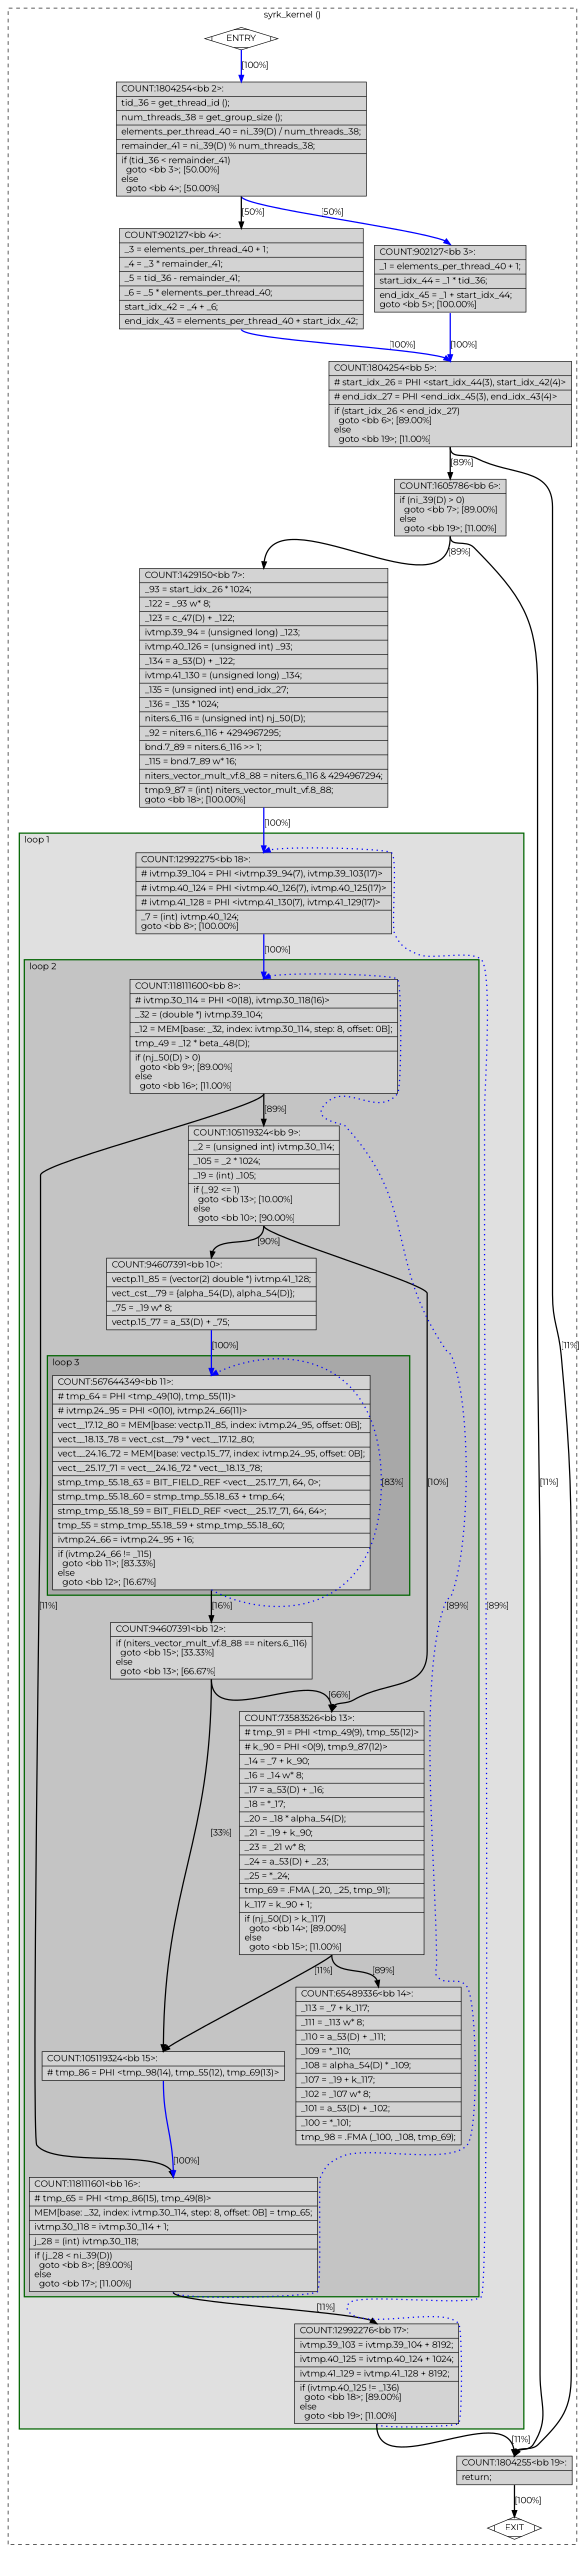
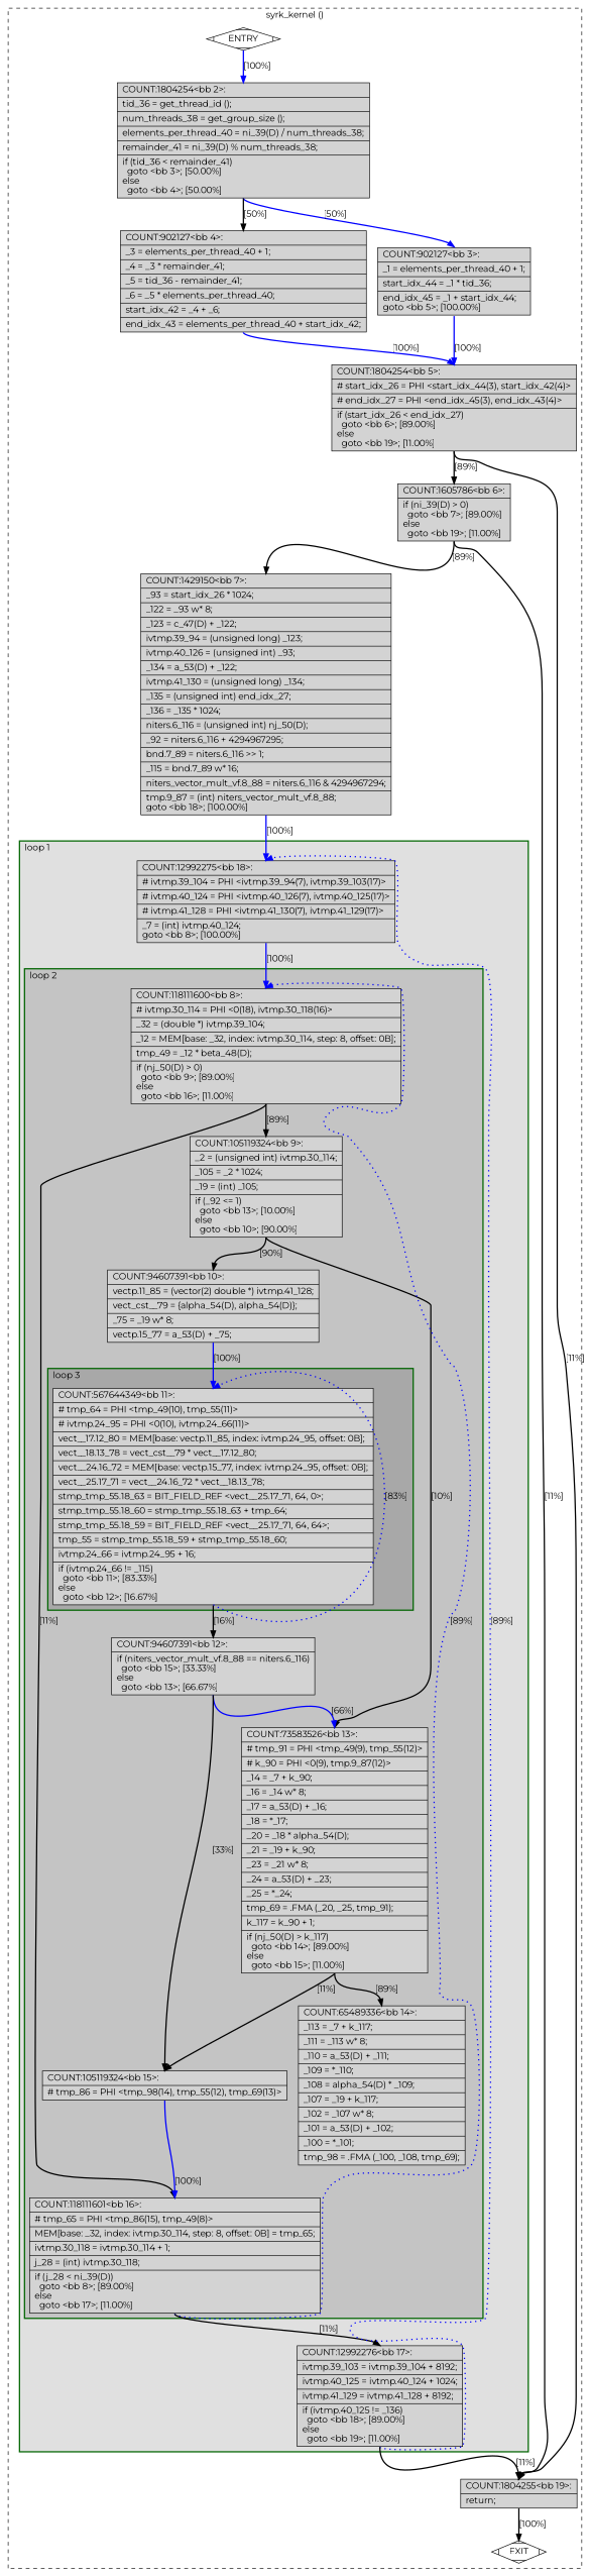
  digraph {
    fontname=Montserrat
    node [fillcolor=lightgrey fontname=Montserrat shape=record style=filled]
    edge [color=black constraint=true fontname=Montserrat headport=n style="solid,bold" tailport=s weight=10]
    n1 [label="{COUNT:567644349\<bb\ 11\>:\l|#\ tmp_64\ =\ PHI\ \<tmp_49(10),\ tmp_55(11)\>\l|#\ ivtmp.24_95\ =\ PHI\ \<0(10),\ ivtmp.24_66(11)\>\l|vect__17.12_80\ =\ MEM[base:\ vectp.11_85,\ index:\ ivtmp.24_95,\ offset:\ 0B];\l|vect__18.13_78\ =\ vect_cst__79\ *\ vect__17.12_80;\l|vect__24.16_72\ =\ MEM[base:\ vectp.15_77,\ index:\ ivtmp.24_95,\ offset:\ 0B];\l|vect__25.17_71\ =\ vect__24.16_72\ *\ vect__18.13_78;\l|stmp_tmp_55.18_63\ =\ BIT_FIELD_REF\ \<vect__25.17_71,\ 64,\ 0\>;\l|stmp_tmp_55.18_60\ =\ stmp_tmp_55.18_63\ +\ tmp_64;\l|stmp_tmp_55.18_59\ =\ BIT_FIELD_REF\ \<vect__25.17_71,\ 64,\ 64\>;\l|tmp_55\ =\ stmp_tmp_55.18_59\ +\ stmp_tmp_55.18_60;\l|ivtmp.24_66\ =\ ivtmp.24_95\ +\ 16;\l|if\ (ivtmp.24_66\ !=\ _115)\l\ \ goto\ \<bb\ 11\>;\ [83.33%]\lelse\l\ \ goto\ \<bb\ 12\>;\ [16.67%]\l}"]
    n2 [label="{COUNT:118111600\<bb\ 8\>:\l|#\ ivtmp.30_114\ =\ PHI\ \<0(18),\ ivtmp.30_118(16)\>\l|_32\ =\ (double\ *)\ ivtmp.39_104;\l|_12\ =\ MEM[base:\ _32,\ index:\ ivtmp.30_114,\ step:\ 8,\ offset:\ 0B];\l|tmp_49\ =\ _12\ *\ beta_48(D);\l|if\ (nj_50(D)\ \>\ 0)\l\ \ goto\ \<bb\ 9\>;\ [89.00%]\lelse\l\ \ goto\ \<bb\ 16\>;\ [11.00%]\l}"]
    n3 [label="{COUNT:105119324\<bb\ 9\>:\l|_2\ =\ (unsigned\ int)\ ivtmp.30_114;\l|_105\ =\ _2\ *\ 1024;\l|_19\ =\ (int)\ _105;\l|if\ (_92\ \<=\ 1)\l\ \ goto\ \<bb\ 13\>;\ [10.00%]\lelse\l\ \ goto\ \<bb\ 10\>;\ [90.00%]\l}"]
    n4 [label="{COUNT:118111601\<bb\ 16\>:\l|#\ tmp_65\ =\ PHI\ \<tmp_86(15),\ tmp_49(8)\>\l|MEM[base:\ _32,\ index:\ ivtmp.30_114,\ step:\ 8,\ offset:\ 0B]\ =\ tmp_65;\l|ivtmp.30_118\ =\ ivtmp.30_114\ +\ 1;\l|j_28\ =\ (int)\ ivtmp.30_118;\l|if\ (j_28\ \<\ ni_39(D))\l\ \ goto\ \<bb\ 8\>;\ [89.00%]\lelse\l\ \ goto\ \<bb\ 17\>;\ [11.00%]\l}"]
    n5 [label="{COUNT:94607391\<bb\ 10\>:\l|vectp.11_85\ =\ (vector(2)\ double\ *)\ ivtmp.41_128;\l|vect_cst__79\ =\ \{alpha_54(D),\ alpha_54(D)\};\l|_75\ =\ _19\ w*\ 8;\l|vectp.15_77\ =\ a_53(D)\ +\ _75;\l}"]
    n6 [label="{COUNT:73583526\<bb\ 13\>:\l|#\ tmp_91\ =\ PHI\ \<tmp_49(9),\ tmp_55(12)\>\l|#\ k_90\ =\ PHI\ \<0(9),\ tmp.9_87(12)\>\l|_14\ =\ _7\ +\ k_90;\l|_16\ =\ _14\ w*\ 8;\l|_17\ =\ a_53(D)\ +\ _16;\l|_18\ =\ *_17;\l|_20\ =\ _18\ *\ alpha_54(D);\l|_21\ =\ _19\ +\ k_90;\l|_23\ =\ _21\ w*\ 8;\l|_24\ =\ a_53(D)\ +\ _23;\l|_25\ =\ *_24;\l|tmp_69\ =\ .FMA\ (_20,\ _25,\ tmp_91);\l|k_117\ =\ k_90\ +\ 1;\l|if\ (nj_50(D)\ \>\ k_117)\l\ \ goto\ \<bb\ 14\>;\ [89.00%]\lelse\l\ \ goto\ \<bb\ 15\>;\ [11.00%]\l}"]
    n7 [label="{COUNT:65489336\<bb\ 14\>:\l|_113\ =\ _7\ +\ k_117;\l|_111\ =\ _113\ w*\ 8;\l|_110\ =\ a_53(D)\ +\ _111;\l|_109\ =\ *_110;\l|_108\ =\ alpha_54(D)\ *\ _109;\l|_107\ =\ _19\ +\ k_117;\l|_102\ =\ _107\ w*\ 8;\l|_101\ =\ a_53(D)\ +\ _102;\l|_100\ =\ *_101;\l|tmp_98\ =\ .FMA\ (_100,\ _108,\ tmp_69);\l}"]
    n8 [label="{COUNT:105119324\<bb\ 15\>:\l|#\ tmp_86\ =\ PHI\ \<tmp_98(14),\ tmp_55(12),\ tmp_69(13)\>\l}"]
    n9 [label="{COUNT:94607391\<bb\ 12\>:\l|if\ (niters_vector_mult_vf.8_88\ ==\ niters.6_116)\l\ \ goto\ \<bb\ 15\>;\ [33.33%]\lelse\l\ \ goto\ \<bb\ 13\>;\ [66.67%]\l}"]
    n10 [label="{COUNT:12992275\<bb\ 18\>:\l|#\ ivtmp.39_104\ =\ PHI\ \<ivtmp.39_94(7),\ ivtmp.39_103(17)\>\l|#\ ivtmp.40_124\ =\ PHI\ \<ivtmp.40_126(7),\ ivtmp.40_125(17)\>\l|#\ ivtmp.41_128\ =\ PHI\ \<ivtmp.41_130(7),\ ivtmp.41_129(17)\>\l|_7\ =\ (int)\ ivtmp.40_124;\lgoto\ \<bb\ 8\>;\ [100.00%]\l}"]
    n11 [label="{COUNT:12992276\<bb\ 17\>:\l|ivtmp.39_103\ =\ ivtmp.39_104\ +\ 8192;\l|ivtmp.40_125\ =\ ivtmp.40_124\ +\ 1024;\l|ivtmp.41_129\ =\ ivtmp.41_128\ +\ 8192;\l|if\ (ivtmp.40_125\ !=\ _136)\l\ \ goto\ \<bb\ 18\>;\ [89.00%]\lelse\l\ \ goto\ \<bb\ 19\>;\ [11.00%]\l}"]
    n12 [label="{COUNT:1804255\<bb\ 19\>:\l|return;\l}"]
    n13 [fillcolor=white label=ENTRY shape=Mdiamond]
    n14 [fillcolor=white label=EXIT shape=Mdiamond]
    n15 [label="{COUNT:1804254\<bb\ 2\>:\l|tid_36\ =\ get_thread_id\ ();\l|num_threads_38\ =\ get_group_size\ ();\l|elements_per_thread_40\ =\ ni_39(D)\ /\ num_threads_38;\l|remainder_41\ =\ ni_39(D)\ %\ num_threads_38;\l|if\ (tid_36\ \<\ remainder_41)\l\ \ goto\ \<bb\ 3\>;\ [50.00%]\lelse\l\ \ goto\ \<bb\ 4\>;\ [50.00%]\l}"]
    n16 [label="{COUNT:902127\<bb\ 3\>:\l|_1\ =\ elements_per_thread_40\ +\ 1;\l|start_idx_44\ =\ _1\ *\ tid_36;\l|end_idx_45\ =\ _1\ +\ start_idx_44;\lgoto\ \<bb\ 5\>;\ [100.00%]\l}"]
    n17 [label="{COUNT:902127\<bb\ 4\>:\l|_3\ =\ elements_per_thread_40\ +\ 1;\l|_4\ =\ _3\ *\ remainder_41;\l|_5\ =\ tid_36\ -\ remainder_41;\l|_6\ =\ _5\ *\ elements_per_thread_40;\l|start_idx_42\ =\ _4\ +\ _6;\l|end_idx_43\ =\ elements_per_thread_40\ +\ start_idx_42;\l}"]
    n18 [label="{COUNT:1804254\<bb\ 5\>:\l|#\ start_idx_26\ =\ PHI\ \<start_idx_44(3),\ start_idx_42(4)\>\l|#\ end_idx_27\ =\ PHI\ \<end_idx_45(3),\ end_idx_43(4)\>\l|if\ (start_idx_26\ \<\ end_idx_27)\l\ \ goto\ \<bb\ 6\>;\ [89.00%]\lelse\l\ \ goto\ \<bb\ 19\>;\ [11.00%]\l}"]
    n19 [label="{COUNT:1605786\<bb\ 6\>:\l|if\ (ni_39(D)\ \>\ 0)\l\ \ goto\ \<bb\ 7\>;\ [89.00%]\lelse\l\ \ goto\ \<bb\ 19\>;\ [11.00%]\l}"]
    n20 [label="{COUNT:1429150\<bb\ 7\>:\l|_93\ =\ start_idx_26\ *\ 1024;\l|_122\ =\ _93\ w*\ 8;\l|_123\ =\ c_47(D)\ +\ _122;\l|ivtmp.39_94\ =\ (unsigned\ long)\ _123;\l|ivtmp.40_126\ =\ (unsigned\ int)\ _93;\l|_134\ =\ a_53(D)\ +\ _122;\l|ivtmp.41_130\ =\ (unsigned\ long)\ _134;\l|_135\ =\ (unsigned\ int)\ end_idx_27;\l|_136\ =\ _135\ *\ 1024;\l|niters.6_116\ =\ (unsigned\ int)\ nj_50(D);\l|_92\ =\ niters.6_116\ +\ 4294967295;\l|bnd.7_89\ =\ niters.6_116\ \>\>\ 1;\l|_115\ =\ bnd.7_89\ w*\ 16;\l|niters_vector_mult_vf.8_88\ =\ niters.6_116\ &\ 4294967294;\l|tmp.9_87\ =\ (int)\ niters_vector_mult_vf.8_88;\lgoto\ \<bb\ 18\>;\ [100.00%]\l}"]
    subgraph cluster_1 {
      color=black
      label="syrk_kernel ()"
      style=dashed
      n12
      n13
      n14
      n15
      n16
      n17
      n18
      n19
      n20
      subgraph cluster_2 {
        color=darkgreen
        fillcolor=grey88
        label="loop 1"
        labeljust=l
        penwidth=2
        style=filled
        n10
        n11
        subgraph cluster_3 {
          color=darkgreen
          fillcolor=grey77
          label="loop 2"
          labeljust=l
          penwidth=2
          style=filled
          n2
          n3
          n4
          n5
          n6
          n7
          n8
          n9
          subgraph cluster_4 {
            color=darkgreen
            fillcolor=grey66
            label="loop 3"
            labeljust=l
            penwidth=2
            style=filled
            n1
          }
        }
      }
    }
    n1 -> n1 [color=blue constraint=false label="[83%]" style="dotted,bold"]
    n1 -> n9 [label="[16%]"]
    n2 -> n3 [label="[89%]"]
    n2 -> n4 [label="[11%]"]
    n3 -> n5 [label="[90%]"]
    n3 -> n6 [label="[10%]"]
    n4 -> n2 [color=blue constraint=false label="[89%]" style="dotted,bold"]
    n4 -> n11 [label="[11%]"]
    n5 -> n1 [color=blue label="[100%]" weight=100]
    n6 -> n7 [label="[89%]"]
    n6 -> n8 [label="[11%]"]
    n8 -> n4 [color=blue label="[100%]" weight=100]
-   n9 -> n6 [label="[66%]"]
+   n9 -> n6 [color=blue label="[66%]"]
    n9 -> n8 [label="[33%]"]
    n10 -> n2 [color=blue label="[100%]" weight=100]
    n11 -> n10 [color=blue constraint=false label="[89%]" style="dotted,bold"]
    n11 -> n12 [label="[11%]"]
    n12 -> n14 [label="[100%]"]
    n13 -> n14 [style=invis color="" weight=""]
    n13 -> n15 [color=blue label="[100%]" weight=100]
    n15 -> n16 [color=blue label="[50%]"]
    n15 -> n17 [label="[50%]"]
    n16 -> n18 [color=blue label="[100%]" weight=100]
    n17 -> n18 [color=blue label="[100%]" weight=100]
    n18 -> n12 [label="[11%]"]
    n18 -> n19 [label="[89%]"]
    n19 -> n12 [label="[11%]"]
    n19 -> n20 [label="[89%]"]
    n20 -> n10 [color=blue label="[100%]" weight=100]
  }
